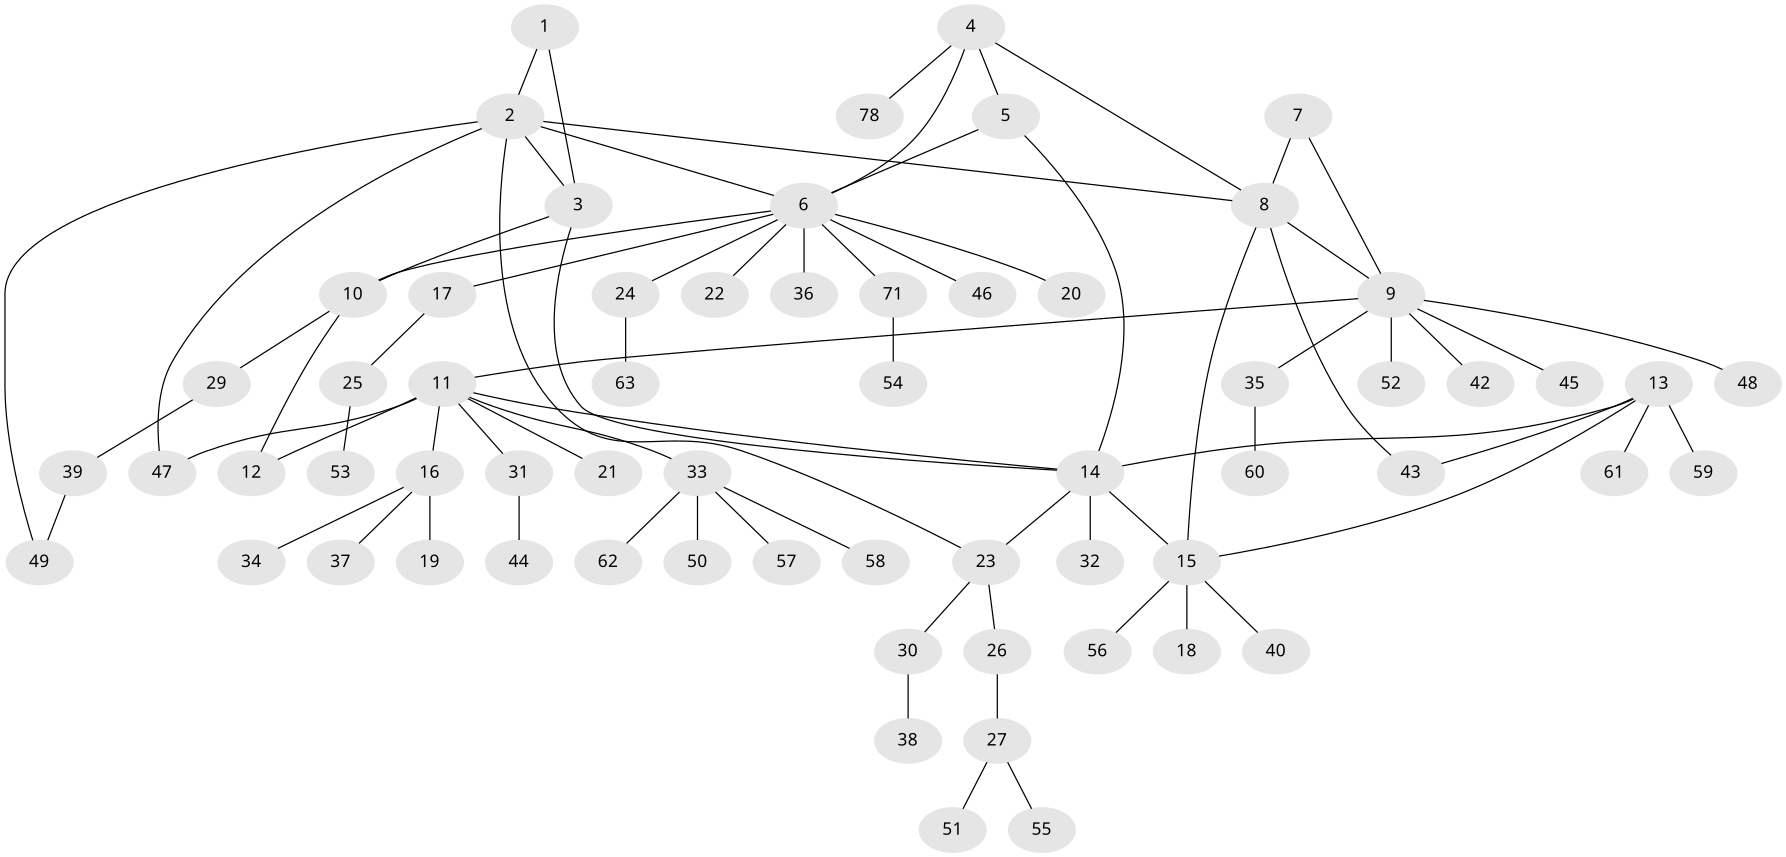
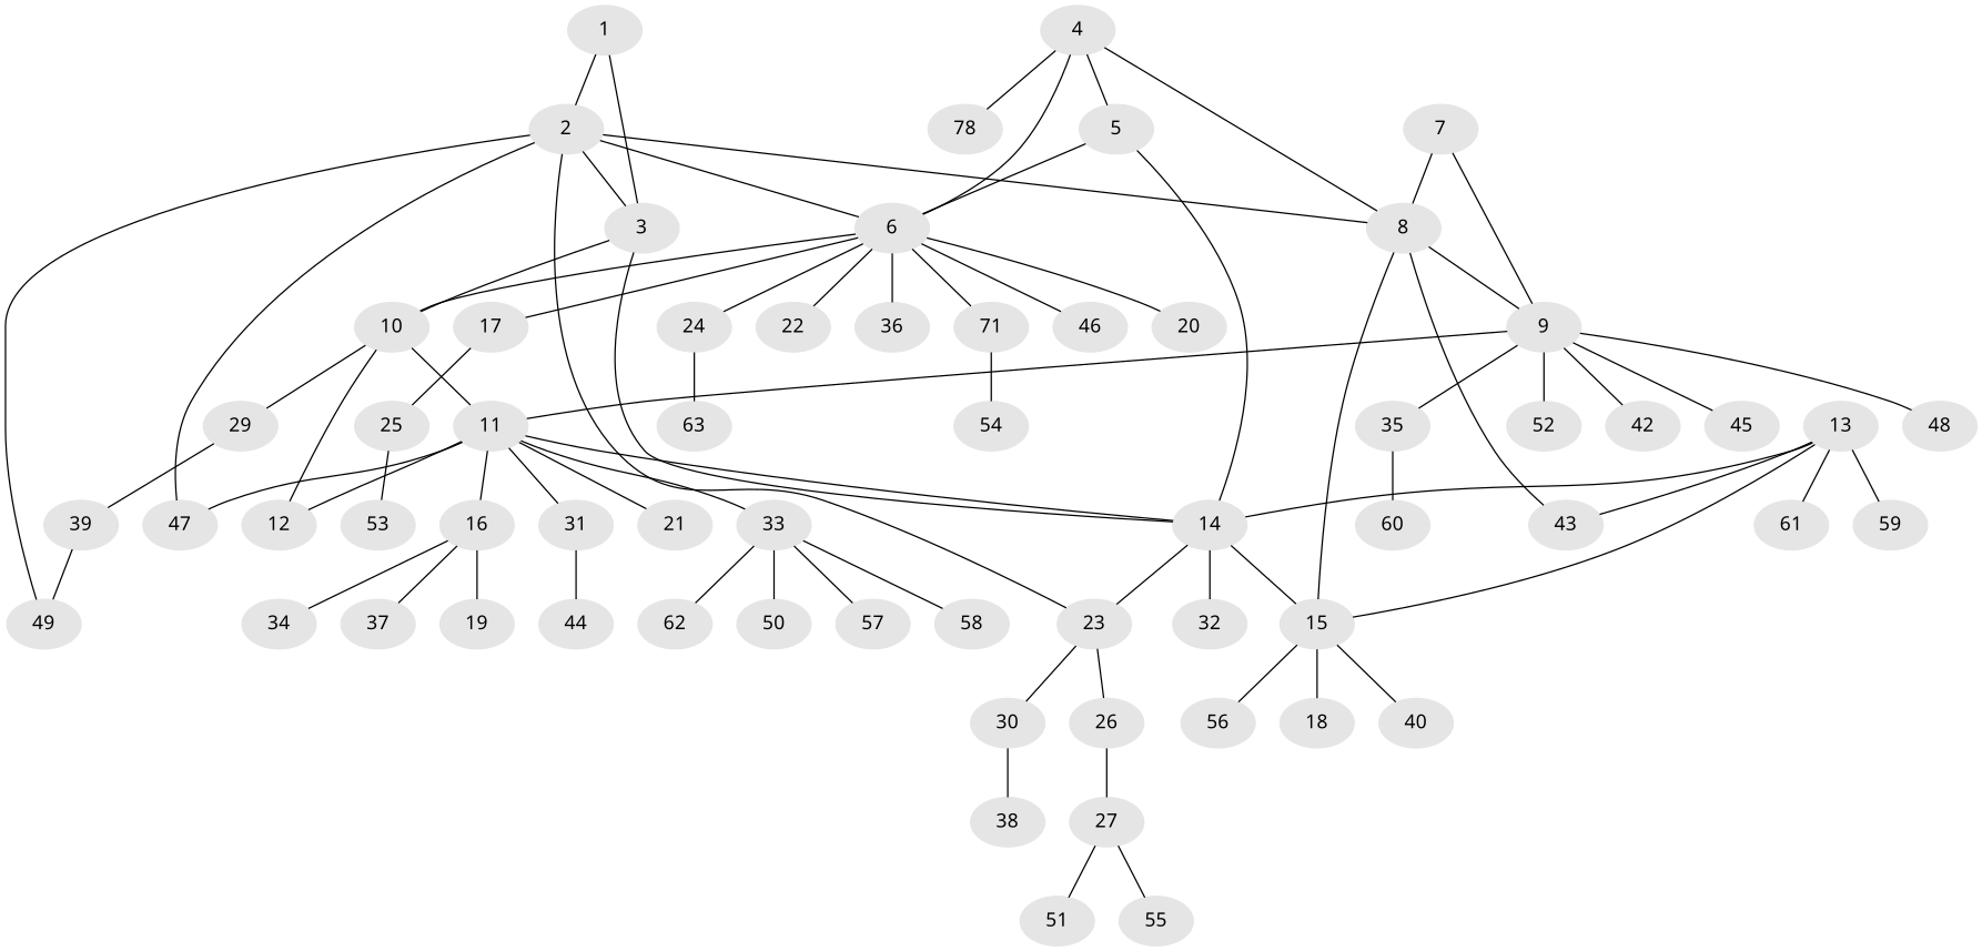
  graph {
    fontname="Noto Sans"
    node [color=gray90 fontname="Noto Sans" style=filled]
    edge [fontname="Noto Sans"]
    1
    2
    3
    6
    8
    23
    47
    49
    10
    14
    17
    20
    22
    24
    36
    n16 [label=71]
    46
    9
    15
    43
    26
    30
    11
    12
    29
    32
    4
    5
    n29 [label=78]
    25
    63
    54
    7
    35
    42
    45
    48
    52
    18
    40
    56
    16
    21
    31
    33
    60
    39
    19
    34
    37
    44
    50
    57
    58
    62
    13
    59
    61
    53
    27
    38
    51
    55
    1 -- 2
    1 -- 3
    2 -- 3
    2 -- 6
    2 -- 8
    2 -- 23
    2 -- 47
    2 -- 49
    3 -- 10
    3 -- 14
    6 -- 10
    6 -- 17
    6 -- 20
    6 -- 22
    6 -- 24
    6 -- 36
    6 -- n16
    6 -- 46
    8 -- 9
    8 -- 15
    8 -- 43
    23 -- 26
    23 -- 30
+   10 -- 11
    10 -- 12
    10 -- 29
    14 -- 23
    14 -- 15
    14 -- 32
    17 -- 25
    24 -- 63
    n16 -- 54
    9 -- 11
    9 -- 35
    9 -- 42
    9 -- 45
    9 -- 48
    9 -- 52
    15 -- 18
    15 -- 40
    15 -- 56
    26 -- 27
    30 -- 38
    11 -- 47
    11 -- 14
    11 -- 12
    11 -- 16
    11 -- 21
    11 -- 31
    11 -- 33
    29 -- 39
    4 -- 6
    4 -- 8
    4 -- 5
    4 -- n29
    5 -- 6
    5 -- 14
    25 -- 53
    7 -- 8
    7 -- 9
    35 -- 60
    16 -- 19
    16 -- 34
    16 -- 37
    31 -- 44
    33 -- 50
    33 -- 57
    33 -- 58
    33 -- 62
    39 -- 49
    13 -- 14
    13 -- 15
    13 -- 43
    13 -- 59
    13 -- 61
    27 -- 51
    27 -- 55
  }
